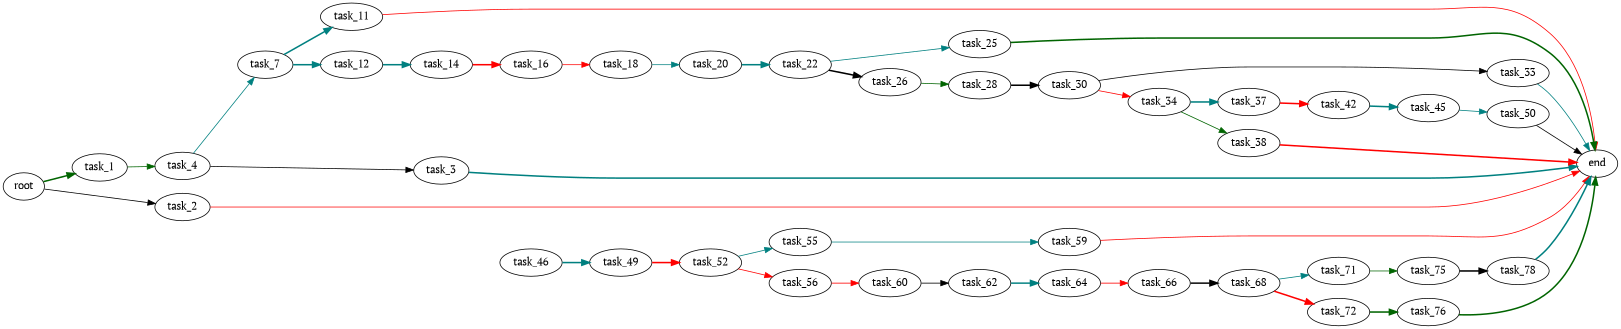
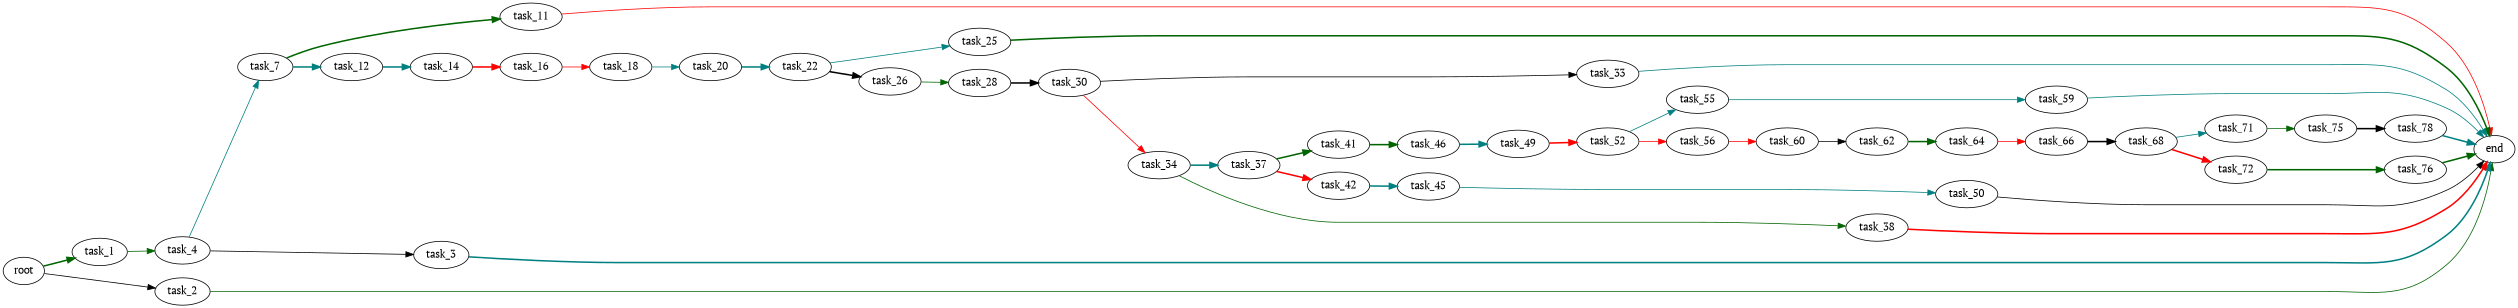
  digraph {
    fontname="PT Serif"
    rankdir=LR
    node [fontname="PT Serif"]
    edge [color=teal fontname="PT Serif" style=bold]
    root
    task_1
    task_2
    task_4
    end
    task_7
    n7 [label=task_3]
    task_11
    task_12
    task_14
    task_16
    task_18
    task_20
    task_22
    task_25
    task_26
    task_28
    task_30
    task_33
    task_34
    task_37
    task_38
+   task_41
    task_42
    task_46
    task_45
    task_49
    task_50
    task_52
    task_55
    task_56
    task_59
    task_60
    task_62
    task_64
    task_66
    task_68
    task_71
    task_72
    task_75
    task_76
    task_78
    root -> task_1 [color=darkgreen]
    root -> task_2 [color=black style=solid]
    task_1 -> task_4 [color=darkgreen style=solid]
-   task_2 -> end [color=red style=solid]
+   task_2 -> end [color=darkgreen style=solid]
    task_4 -> task_7 [style=solid]
    task_4 -> n7 [color=black style=solid]
-   task_7 -> task_11
+   task_7 -> task_11 [color=darkgreen]
    task_7 -> task_12
    n7 -> end
    task_11 -> end [color=red style=solid]
    task_12 -> task_14
    task_14 -> task_16 [color=red]
    task_16 -> task_18 [color=red style=solid]
    task_18 -> task_20 [style=solid]
    task_20 -> task_22
    task_22 -> task_25 [style=solid]
    task_22 -> task_26 [color=black]
    task_25 -> end [color=darkgreen]
    task_26 -> task_28 [color=darkgreen style=solid]
    task_28 -> task_30 [color=black]
    task_30 -> task_33 [color=black style=solid]
    task_30 -> task_34 [color=red style=solid]
    task_33 -> end [style=solid]
    task_34 -> task_37
    task_34 -> task_38 [color=darkgreen style=solid]
+   task_37 -> task_41 [color=darkgreen]
    task_37 -> task_42 [color=red]
    task_38 -> end [color=red]
+   task_41 -> task_46 [color=darkgreen]
    task_42 -> task_45
    task_46 -> task_49
    task_45 -> task_50 [style=solid]
    task_49 -> task_52 [color=red]
    task_50 -> end [color=black style=solid]
    task_52 -> task_55 [style=solid]
    task_52 -> task_56 [color=red style=solid]
    task_55 -> task_59 [style=solid]
    task_56 -> task_60 [color=red style=solid]
-   task_59 -> end [color=red style=solid]
+   task_59 -> end [style=solid]
    task_60 -> task_62 [color=black style=solid]
-   task_62 -> task_64
+   task_62 -> task_64 [color=darkgreen]
    task_64 -> task_66 [color=red style=solid]
    task_66 -> task_68 [color=black]
    task_68 -> task_71 [style=solid]
    task_68 -> task_72 [color=red]
    task_71 -> task_75 [color=darkgreen style=solid]
    task_72 -> task_76 [color=darkgreen]
    task_75 -> task_78 [color=black]
    task_76 -> end [color=darkgreen]
    task_78 -> end
  }
